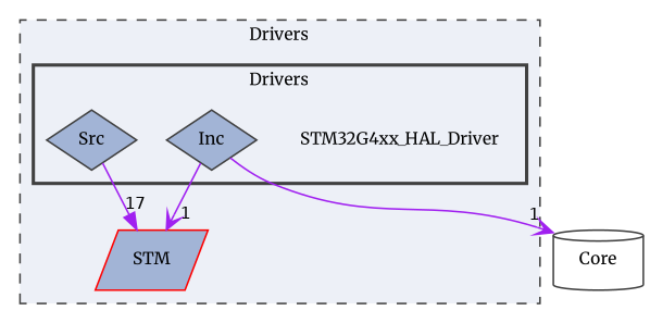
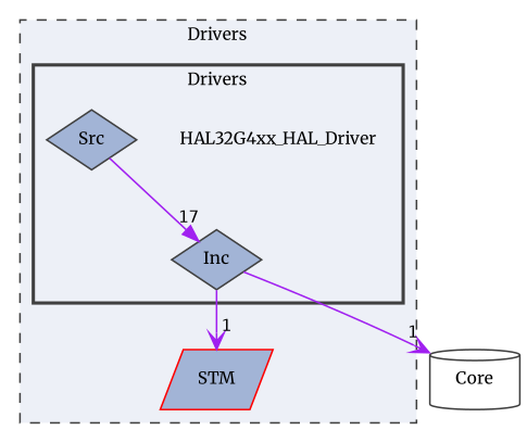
  digraph {
    compound=true
    fontname=Merriweather
    node [fontname=Merriweather fontsize=10 shape=diamond color=grey25 fillcolor="#a2b4d6" style="filled,"]
    edge [arrowhead=vee color=purple fontname=Merriweather fontsize=10 headlabel=1 labeldistance=1.5 labelfontname=Helvetica labelfontsize=10]
-   n1 [label=STM32G4xx_HAL_Driver shape=plaintext color="" fillcolor="" style=""]
+   n1 [label=HAL32G4xx_HAL_Driver shape=plaintext color="" fillcolor="" style=""]
    n2 [label=Inc]
    n3 [label=Src]
    n4 [color=red label=STM shape=parallelogram]
    n5 [fillcolor="#edf0f7" label=Core shape=cylinder style=""]
    subgraph cluster_1 {
      bgcolor="#edf0f7"
      fontsize=10
      label=Drivers
      pencolor=grey25
      style="filled,dashed,"
      n4
      subgraph cluster_2 {
        bgcolor="#edf0f7"
        fontsize=10
        label=Drivers
        pencolor=grey25
        style="filled,bold,"
        n1
        n2
        n3
      }
    }
    n2 -> n4
    n2 -> n5
-   n3 -> n4 [arrowhead=normal headlabel=17]
+   n3 -> n2 [arrowhead=normal headlabel=17]
  }
